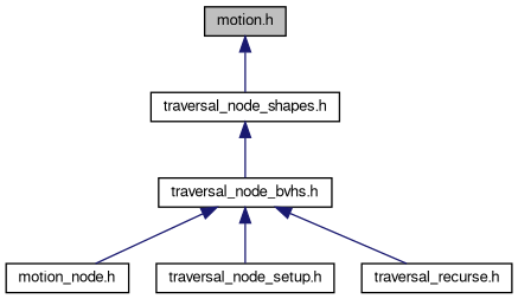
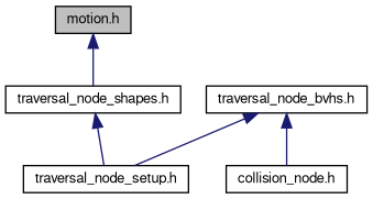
  digraph {
    node [color=black fillcolor=white fontname=FreeSans fontsize=10 shape=record style=filled]
    edge [color=midnightblue dir=back fontname=FreeSans fontsize=10 labelfontname=FreeSans labelfontsize=10 style=solid]
    n1 [fillcolor=grey75 fontcolor=black height=0.2 label="motion.h" width=0.4]
    n2 [height=0.2 label="traversal_node_shapes.h" width=0.4]
    n3 [height=0.2 label="traversal_node_bvhs.h" width=0.4]
-   n4 [height=0.2 label="motion_node.h" width=0.4]
+   n4 [height=0.2 label="collision_node.h" width=0.4]
    n5 [height=0.2 label="traversal_node_setup.h" width=0.4]
-   n6 [height=0.2 label="traversal_recurse.h" width=0.4]
    n1 -> n2
-   n2 -> n3
+   n2 -> n5
    n3 -> n4
    n3 -> n5
-   n3 -> n6
  }
